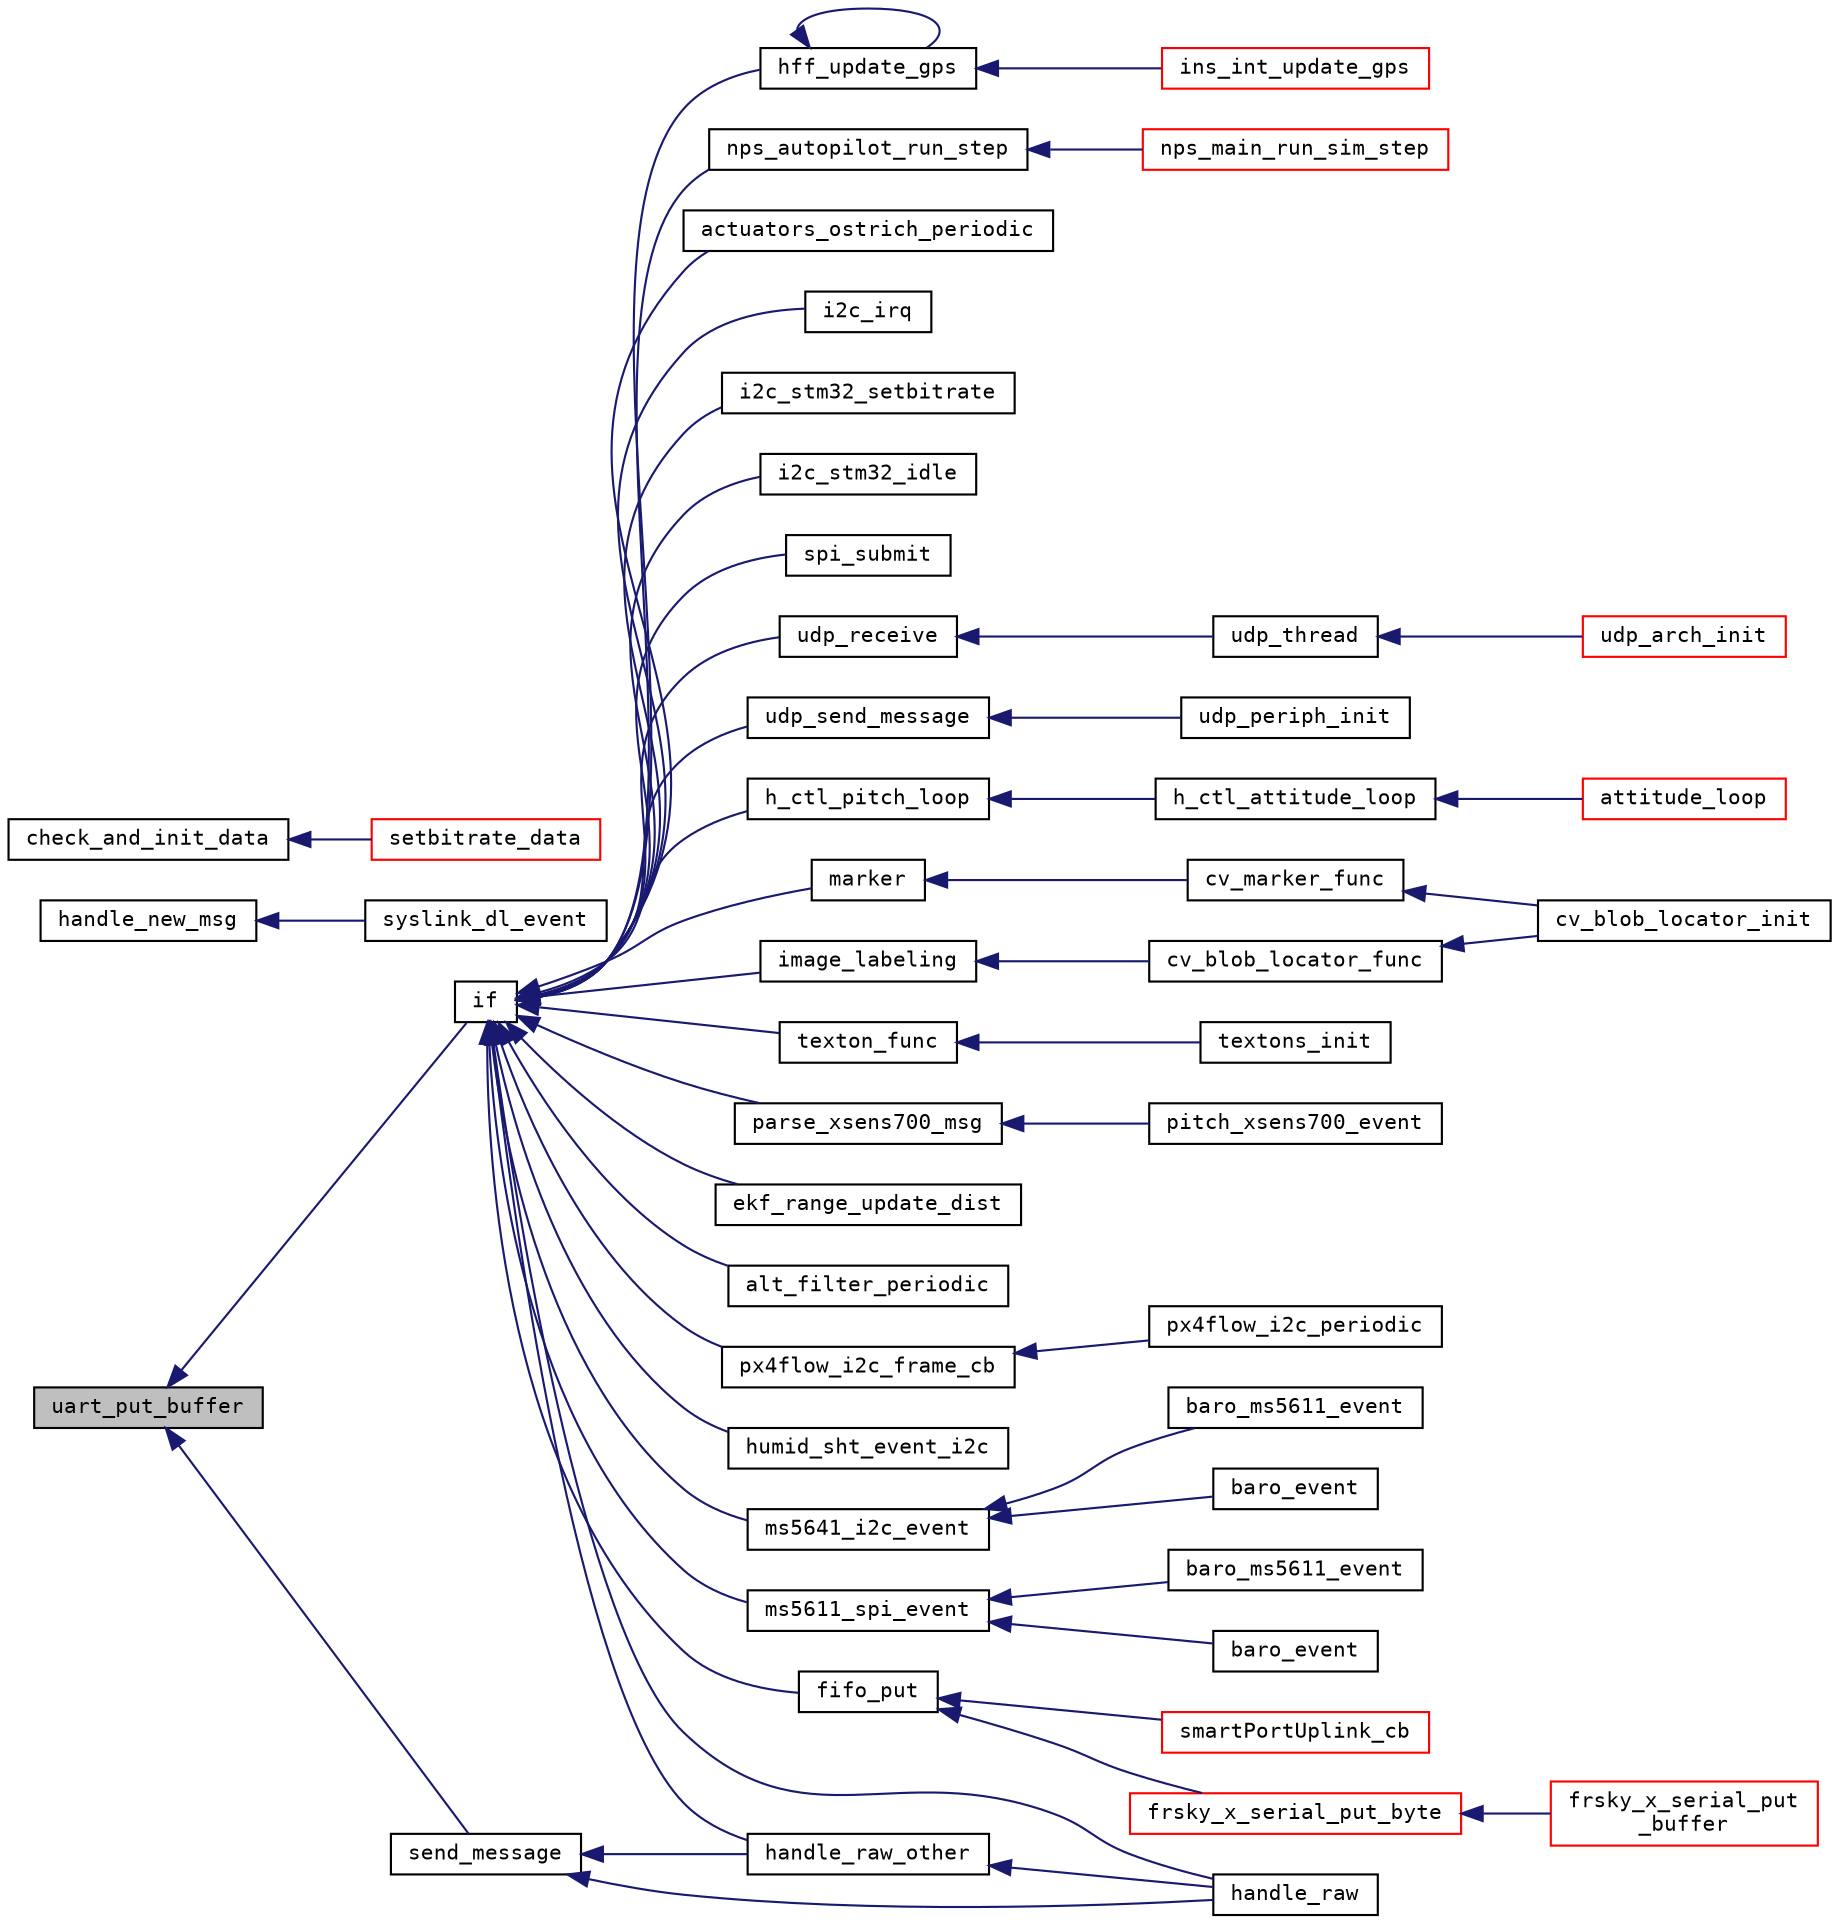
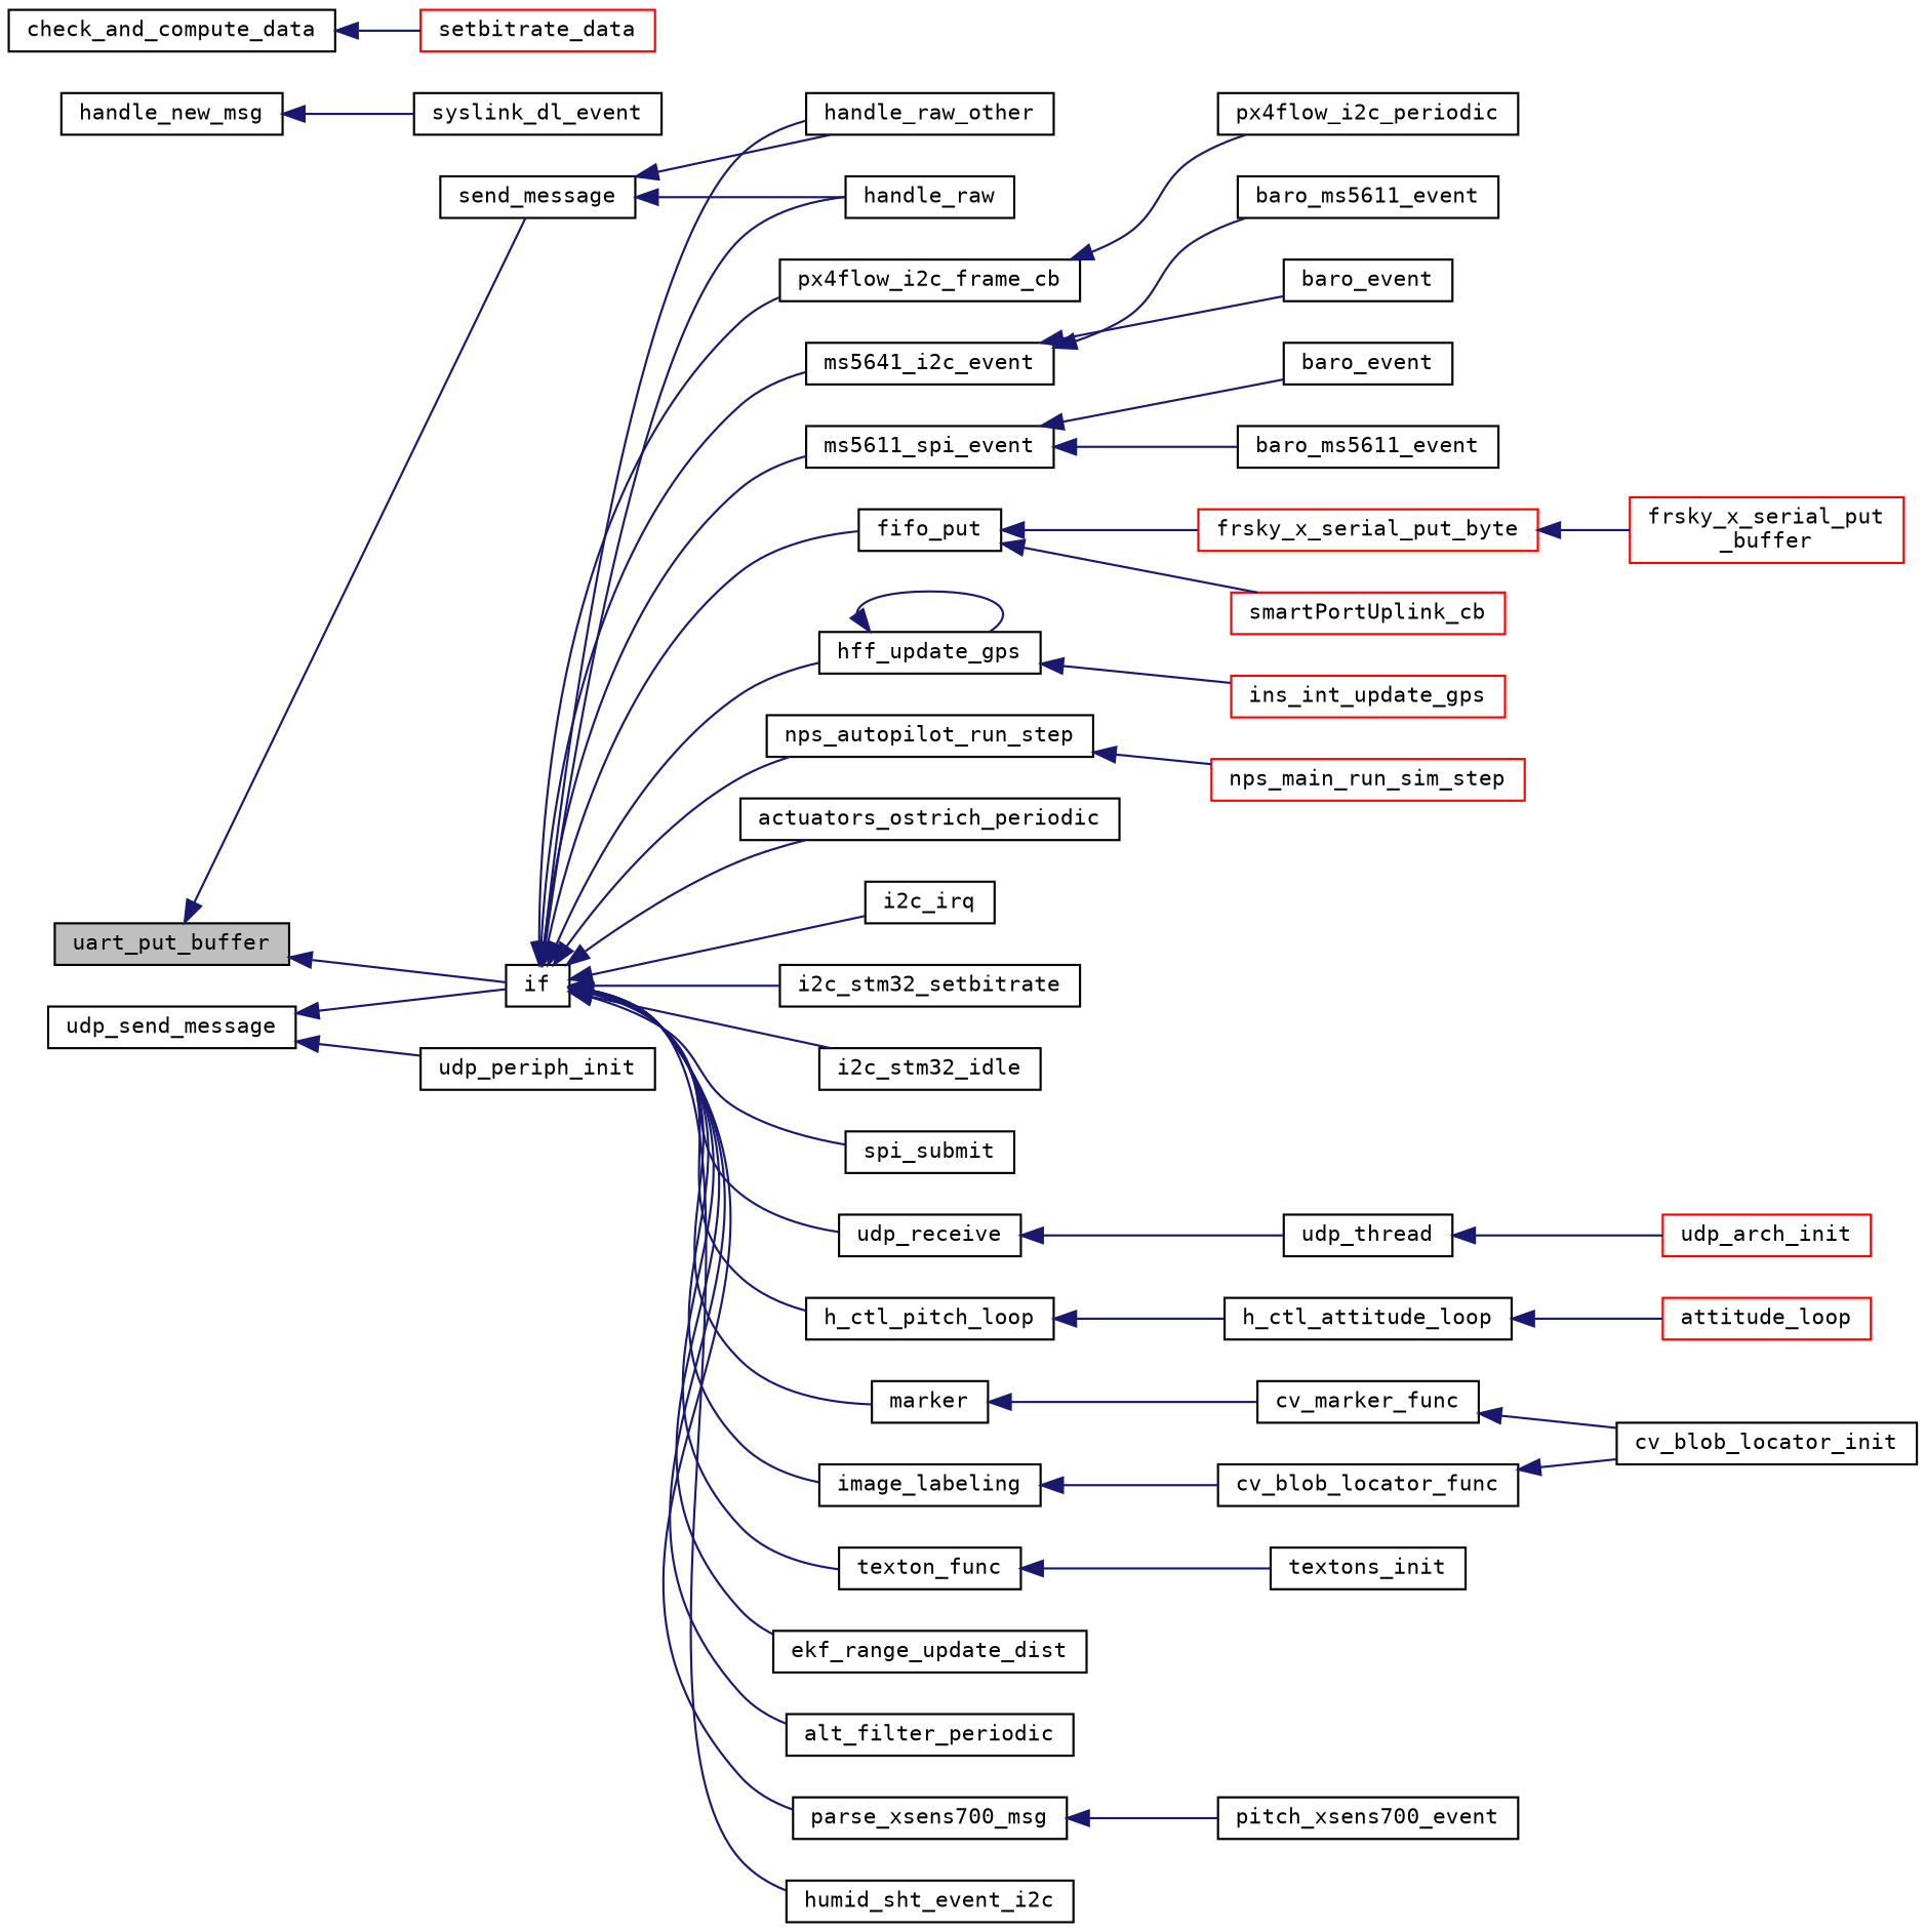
  digraph {
    fontname="DejaVu Sans Mono"
    rankdir=LR
    node [color=black fillcolor=white fontname="DejaVu Sans Mono" fontsize=10 shape=record style=filled]
    edge [color=midnightblue dir=back fontname="DejaVu Sans Mono" fontsize=10 labelfontname=FreeSans labelfontsize=10 style=solid]
    n1 [fillcolor=grey75 fontcolor=black height=0.2 label=uart_put_buffer width=0.4]
    n2 [height=0.2 label=if width=0.4]
    n3 [height=0.2 label=send_message width=0.4]
    n4 [height=0.2 label=actuators_ostrich_periodic width=0.4]
    n5 [height=0.2 label=i2c_irq width=0.4]
    n6 [height=0.2 label=i2c_stm32_setbitrate width=0.4]
    n7 [height=0.2 label=i2c_stm32_idle width=0.4]
    n8 [height=0.2 label=spi_submit width=0.4]
    n9 [height=0.2 label=udp_receive width=0.4]
    n10 [height=0.2 label=udp_send_message width=0.4]
    n11 [height=0.2 label=h_ctl_pitch_loop width=0.4]
    n12 [height=0.2 label=image_labeling width=0.4]
    n13 [height=0.2 label=marker width=0.4]
    n14 [height=0.2 label=texton_func width=0.4]
    n15 [height=0.2 label=handle_raw_other width=0.4]
    n16 [height=0.2 label=handle_raw width=0.4]
    n17 [height=0.2 label=ekf_range_update_dist width=0.4]
    n18 [height=0.2 label=alt_filter_periodic width=0.4]
    n19 [height=0.2 label=parse_xsens700_msg width=0.4]
    n20 [height=0.2 label=humid_sht_event_i2c width=0.4]
    n21 [height=0.2 label=px4flow_i2c_frame_cb width=0.4]
    n22 [height=0.2 label=ms5641_i2c_event width=0.4]
    n23 [height=0.2 label=ms5611_spi_event width=0.4]
    n24 [height=0.2 label=fifo_put width=0.4]
    n25 [height=0.2 label=hff_update_gps width=0.4]
    n26 [height=0.2 label=nps_autopilot_run_step width=0.4]
    n27 [height=0.2 label=udp_thread width=0.4]
    n28 [height=0.2 label=udp_periph_init width=0.4]
    n29 [height=0.2 label=h_ctl_attitude_loop width=0.4]
    n30 [height=0.2 label=cv_blob_locator_func width=0.4]
    n31 [height=0.2 label=cv_marker_func width=0.4]
    n32 [height=0.2 label=textons_init width=0.4]
    n33 [height=0.2 label=pitch_xsens700_event width=0.4]
    n34 [height=0.2 label=px4flow_i2c_periodic width=0.4]
    n35 [height=0.2 label=baro_event width=0.4]
    n36 [height=0.2 label=baro_ms5611_event width=0.4]
    n37 [height=0.2 label=baro_event width=0.4]
    n38 [height=0.2 label=baro_ms5611_event width=0.4]
    n39 [color=red height=0.2 label=frsky_x_serial_put_byte width=0.4]
    n40 [color=red height=0.2 label=smartPortUplink_cb width=0.4]
    n41 [color=red height=0.2 label=ins_int_update_gps width=0.4]
    n42 [color=red height=0.2 label=nps_main_run_sim_step width=0.4]
    n43 [color=red height=0.2 label=udp_arch_init width=0.4]
    n44 [color=red height=0.2 label=attitude_loop width=0.4]
    n45 [height=0.2 label=cv_blob_locator_init width=0.4]
    n46 [height=0.2 label=handle_new_msg width=0.4]
    n47 [height=0.2 label=syslink_dl_event width=0.4]
-   n48 [height=0.2 label=check_and_init_data width=0.4]
+   n48 [height=0.2 label=check_and_compute_data width=0.4]
    n49 [color=red height=0.2 label=setbitrate_data width=0.4]
    n50 [color=red height=0.2 label="frsky_x_serial_put\l_buffer" width=0.4]
    n1 -> n2
    n1 -> n3
    n2 -> n4
    n2 -> n5
    n2 -> n6
    n2 -> n7
    n2 -> n8
    n2 -> n9
-   n2 -> n10
+   n10 -> n2
    n2 -> n11
    n2 -> n12
    n2 -> n13
    n2 -> n14
    n2 -> n15
    n2 -> n16
    n2 -> n17
    n2 -> n18
    n2 -> n19
    n2 -> n20
    n2 -> n21
    n2 -> n22
    n2 -> n23
    n2 -> n24
    n2 -> n25
    n2 -> n26
    n3 -> n15
    n3 -> n16
    n9 -> n27
    n10 -> n28
    n11 -> n29
    n12 -> n30
    n13 -> n31
    n14 -> n32
-   n15 -> n16
    n19 -> n33
    n21 -> n34
    n22 -> n35
    n22 -> n36
    n23 -> n37
    n23 -> n38
    n24 -> n39
    n24 -> n40
    n25 -> n25
    n25 -> n41
    n26 -> n42
    n27 -> n43
    n29 -> n44
    n30 -> n45
    n31 -> n45
    n39 -> n50
    n46 -> n47
    n48 -> n49
  }
